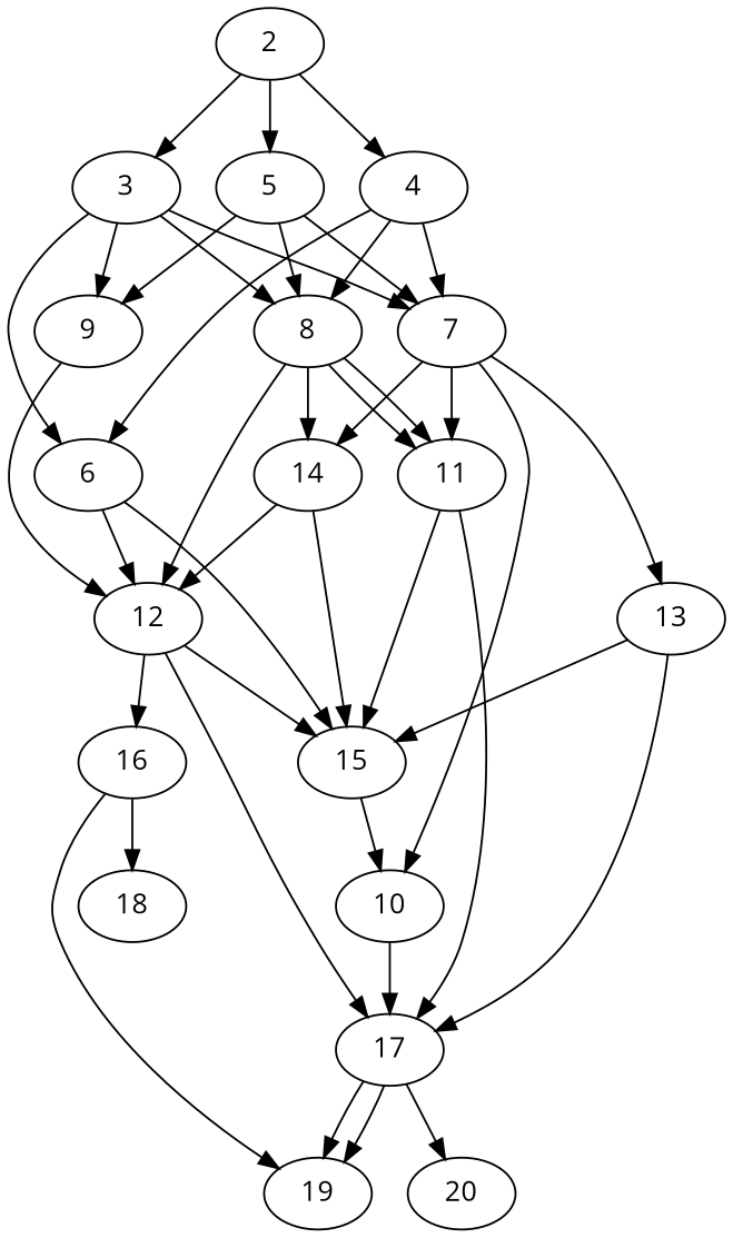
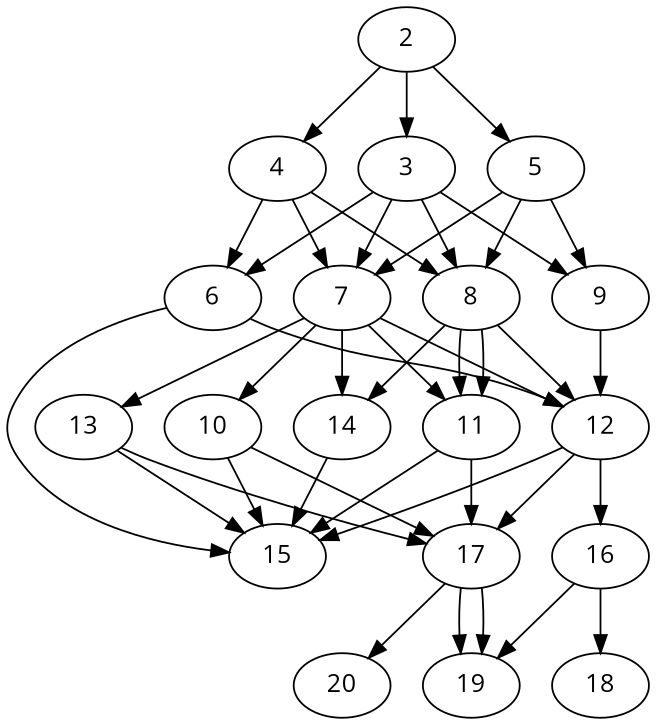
  digraph {
    fontname="Open Sans"
    node [alpha=0.19 fontname="Open Sans"]
    edge [fontname="Open Sans"]
    3 [alpha=0.18 expect_size=37298176]
    6 [alpha=0.09 expect_size=33250304]
    7 [alpha=0.06 expect_size=39885824]
    8 [alpha=0.01 expect_size=41407488]
    9 [alpha=0.07 expect_size=48696320]
    4 [expect_size=42176512]
    5 [alpha=0.13 expect_size=20685824]
    12 [alpha=0.00 expect_size=21689344]
    15 [alpha=0.06 expect_size=10887168]
    13 [alpha=0.14 expect_size=18817024]
    10 [alpha=0.14 expect_size=26908672]
    11 [alpha=0.05 expect_size=42617856]
    14 [expect_size=14064640]
    2 [expect_size=37274624]
    17 [alpha=0.07 expect_size=14368768]
    16 [alpha=0.02 expect_size=40924160]
    19 [alpha=0.05 expect_size=30793728]
    20 [alpha=0.16 expect_size=46563328]
    18 [alpha=0.14 expect_size=29262848]
    3 -> 6
    3 -> 7
    3 -> 8
    3 -> 9
    6 -> 12
    6 -> 15
-   14 -> 12
+   7 -> 12
    7 -> 13
    7 -> 10
    7 -> 11
    7 -> 14
    8 -> 12
    8 -> 11
    8 -> 11
    8 -> 14
    9 -> 12
    4 -> 6
    4 -> 7
    4 -> 8
    5 -> 7
    5 -> 8
    5 -> 9
    12 -> 15
    12 -> 17
    12 -> 16
    13 -> 15
    13 -> 17
-   15 -> 10
+   10 -> 15
    10 -> 17
    11 -> 15
    11 -> 17
    14 -> 15
    2 -> 3
    2 -> 4
    2 -> 5
    17 -> 19
    17 -> 19
    17 -> 20
    16 -> 19
    16 -> 18
  }
